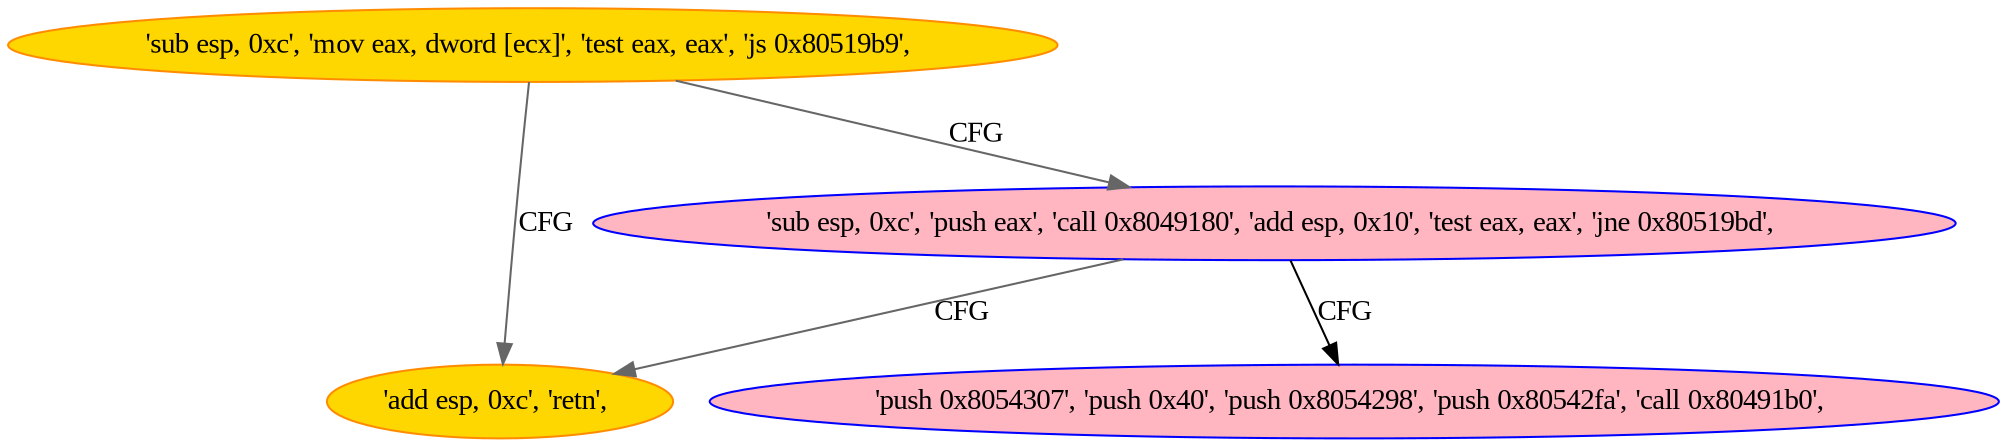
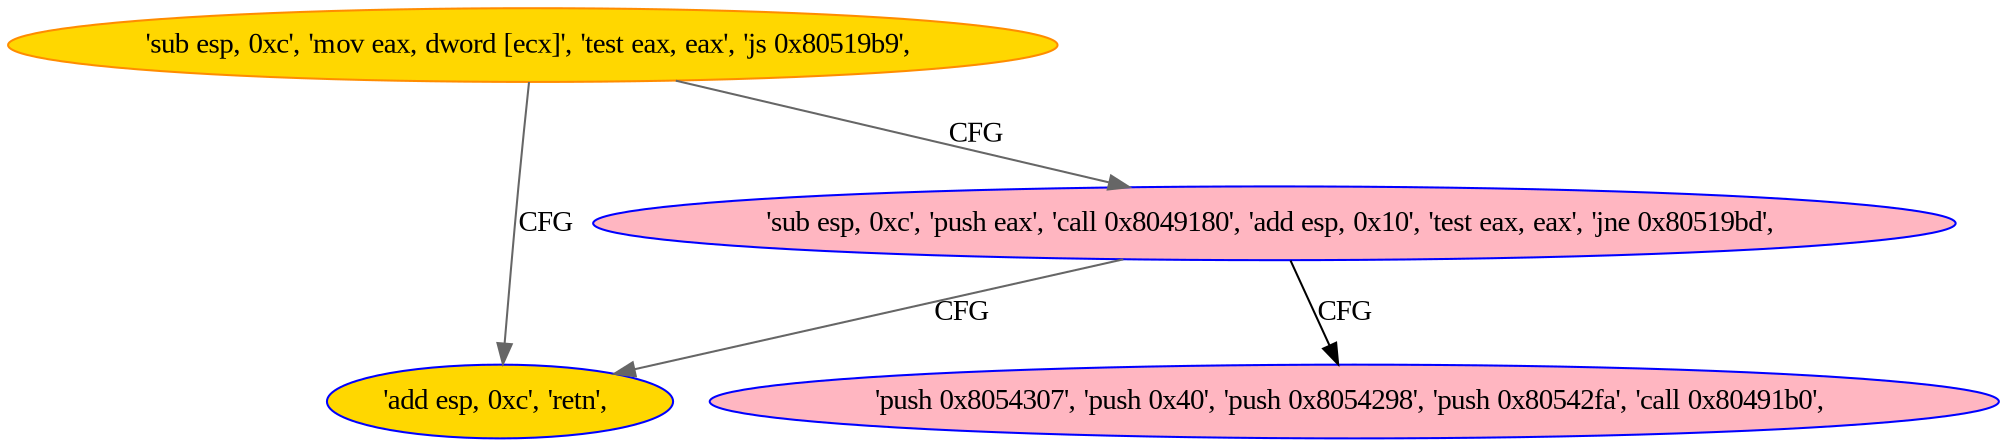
  digraph {
    fontname="Liberation Serif"
    node [style=filled fillcolor=gold color=darkorange fontname="Liberation Serif"]
    edge [color=gray40 fontname="Liberation Serif"]
    n1 [label="'sub esp, 0xc', 'mov eax, dword [ecx]', 'test eax, eax', 'js 0x80519b9', "]
-   n2 [label="'add esp, 0xc', 'retn', "]
+   n2 [label="'add esp, 0xc', 'retn', " color=blue]
    n3 [label="'sub esp, 0xc', 'push eax', 'call 0x8049180', 'add esp, 0x10', 'test eax, eax', 'jne 0x80519bd', " fillcolor=lightpink color=blue]
    n4 [label="'push 0x8054307', 'push 0x40', 'push 0x8054298', 'push 0x80542fa', 'call 0x80491b0', " fillcolor=lightpink color=blue]
    n1 -> n2 [label=CFG]
    n1 -> n3 [label=CFG]
    n3 -> n2 [label=CFG]
    n3 -> n4 [label=CFG color=black]
  }
